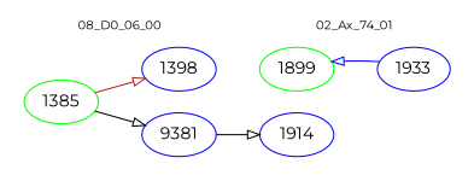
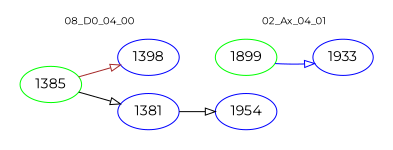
  digraph {
    fontname=Montserrat
    rankdir=LR
    node [color=blue fontname=Montserrat]
    edge [arrowhead=onormal color=black fontname=Montserrat]
    n1 [color=green label=1899]
-   n2 [label=1914]
+   n2 [label=1954]
    n3 [label=1933]
    n4 [color=green label=1385]
-   n5 [label=9381]
+   n5 [label=1381]
    n6 [label=1398]
    subgraph cluster_1 {
      color=white
      fontsize=10
-     label="02_Ax_74_01"
+     label="02_Ax_04_01"
      n1
      n2
      n3
    }
    subgraph cluster_2 {
      color=white
      fontsize=10
-     label="08_D0_06_00"
+     label="08_D0_04_00"
      n4
      n5
      n6
    }
-   n3 -> n1 [color=blue]
+   n1 -> n3 [color=blue]
    n4 -> n5
    n4 -> n6 [color=brown]
    n5 -> n2
  }
